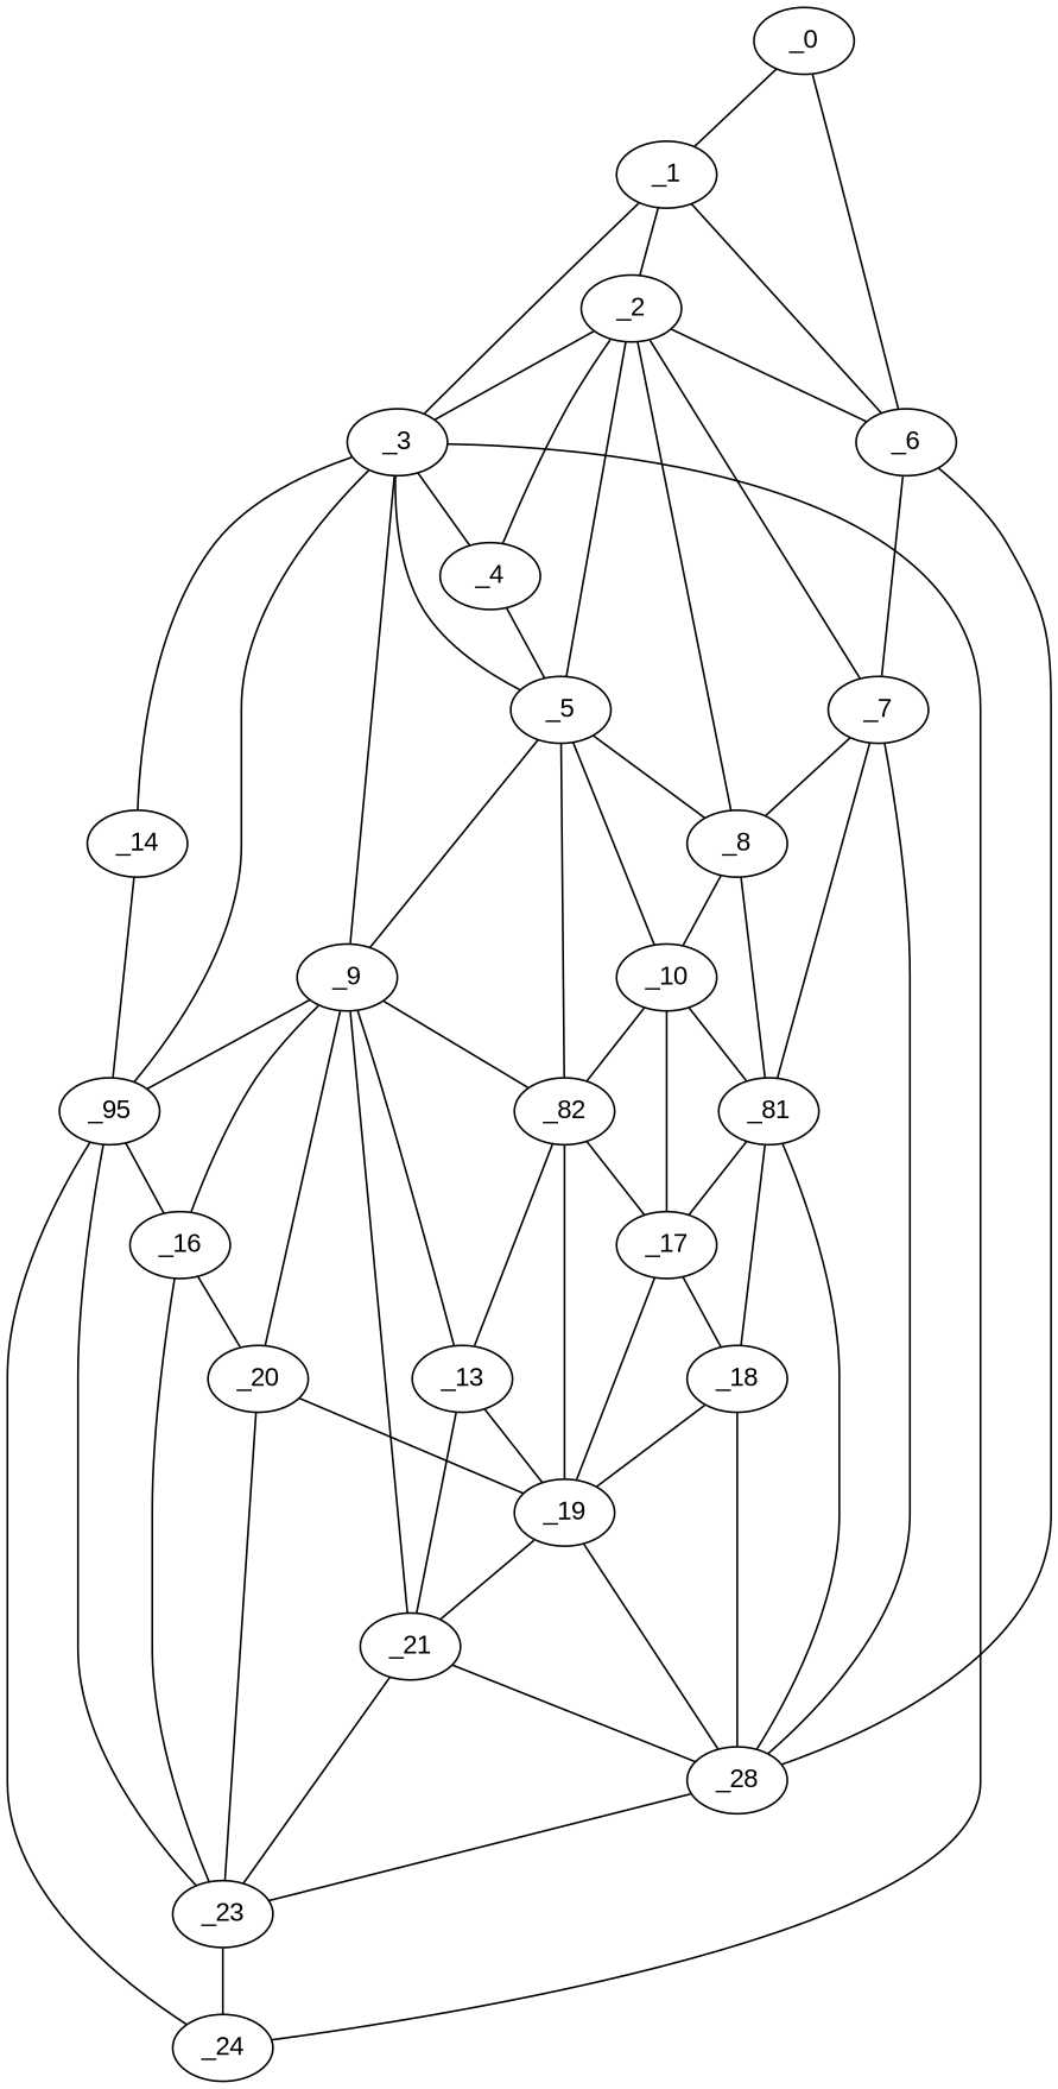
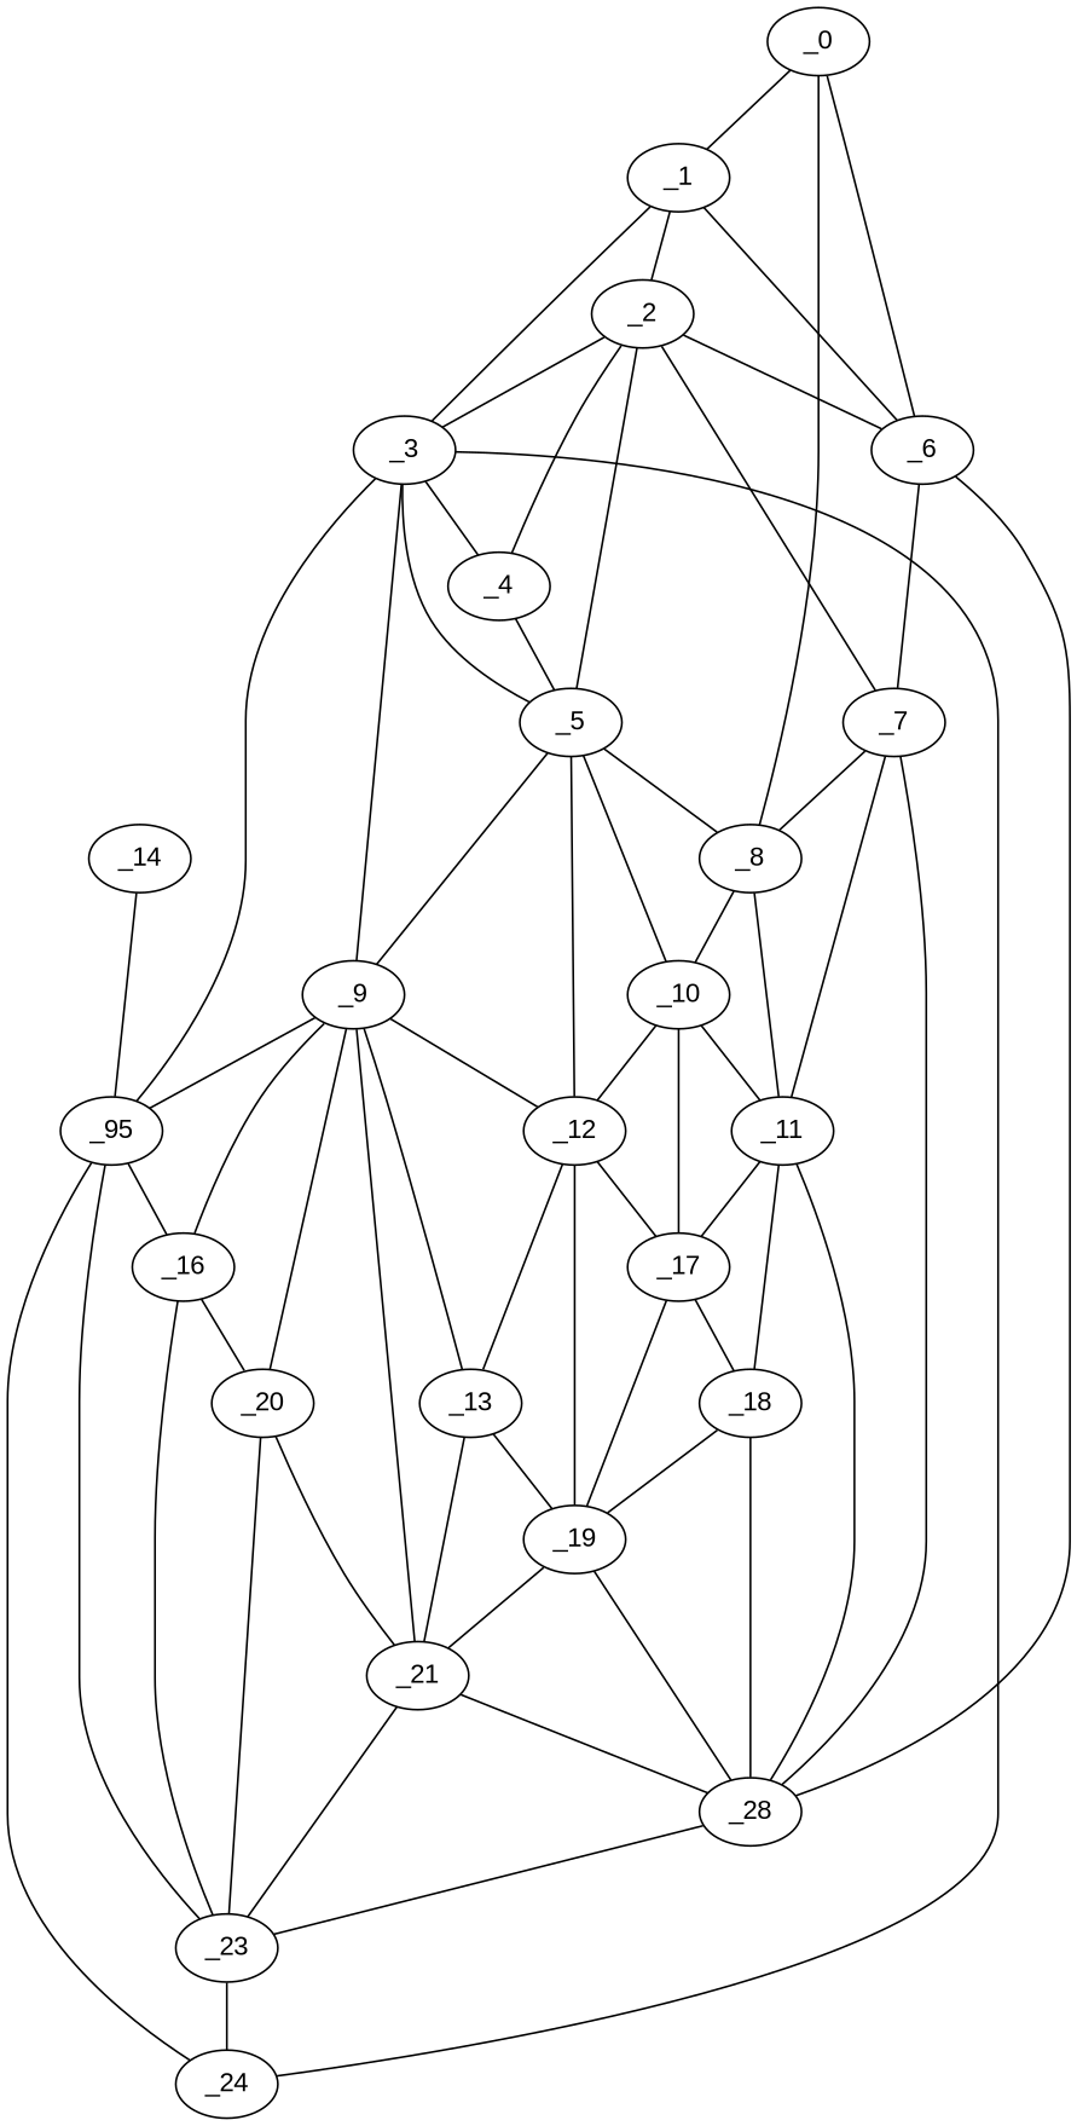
  graph {
    fontname="Liberation Sans"
    node [fontname="Liberation Sans" x=96 y=33]
    edge [fontname="Liberation Sans" valence=2]
    _0 [x=35 y=10]
    _1 [x=35 y=15]
    _6 [x=50 y=4]
    _2 [x=37]
    _3 [x=38 y=117]
    _7 [x=68 y=9]
    n7 [label=_28 y=16]
    _4 [x=39 y=65]
    _5 [x=47 y=64]
    _8 [x=73 y=34]
    _9 [x=77 y=76]
    _14 [x=86 y=113]
    n13 [label=_95 x=87 y=105]
    _24 [y=114]
-   _11 [x=81 label=_81]
+   _11 [x=81]
    _23 [y=97]
    _10 [x=80 y=42]
-   _12 [x=83 y=50 label=_82]
+   _12 [x=83 y=50]
    _13 [x=86 y=56]
    _16 [x=89 y=95]
    _20 [x=94 y=77]
    _21 [x=95 y=67]
    _17 [x=90 y=40]
    _19 [x=91 y=48]
    _18 [x=91 y=31]
    _0 -- _1 [valence=1]
    _0 -- _6 [valence=1]
    _1 -- _6
    _1 -- _2
    _1 -- _3 [valence=1]
    _6 -- _7
    _6 -- n7 [valence=1]
    _2 -- _6
    _2 -- _3
    _2 -- _7
    _2 -- _4
    _2 -- _5
-   _2 -- _8 [valence=1]
+   _0 -- _8 [valence=1]
    _3 -- _4 [valence=1]
    _3 -- _5
    _3 -- _9 [valence=1]
-   _3 -- _14 [valence=1]
    _3 -- n13
    _3 -- _24 [valence=1]
    _7 -- n7 [valence=1]
    _7 -- _8
    _7 -- _11
    n7 -- _23 [valence=1]
    _4 -- _5
    _5 -- _8
    _5 -- _9
    _5 -- _10 [valence=1]
    _5 -- _12
    _8 -- _11
    _8 -- _10
    _9 -- n13
    _9 -- _12 [valence=1]
    _9 -- _13
    _9 -- _16
    _9 -- _20
    _9 -- _21
    _14 -- n13
    n13 -- _24 [valence=1]
    n13 -- _23
    n13 -- _16 [valence=1]
    _11 -- n7
    _11 -- _17
    _11 -- _18
    _23 -- _24 [valence=1]
    _10 -- _11
    _10 -- _12
    _10 -- _17
    _12 -- _13
    _12 -- _17
    _12 -- _19 [valence=1]
    _13 -- _21
    _13 -- _19
    _16 -- _23 [valence=1]
    _16 -- _20
    _20 -- _23
-   _20 -- _19
+   _20 -- _21
    _21 -- n7
    _21 -- _23
    _17 -- _19
    _17 -- _18 [valence=1]
    _19 -- n7 [valence=1]
    _19 -- _21
    _18 -- n7 [valence=1]
    _18 -- _19
  }
